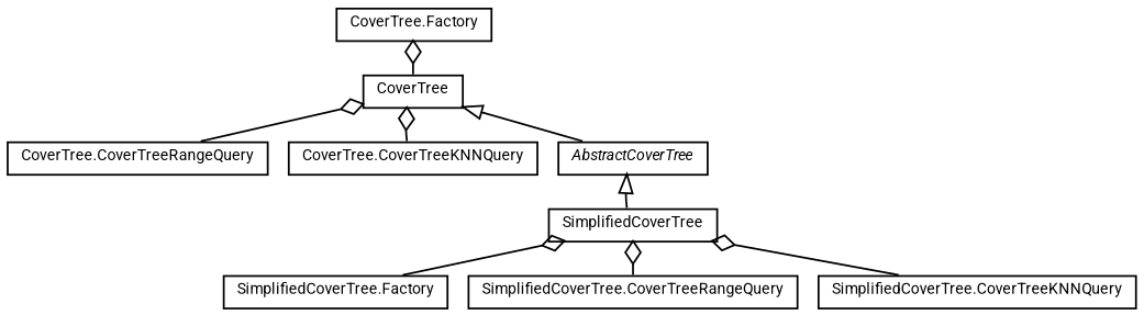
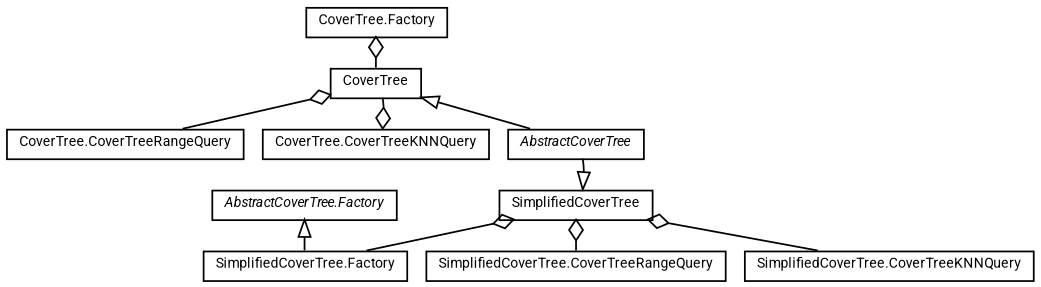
  digraph {
    nodesep=0.15
    rankdir=TB
    ranksep=0.25
    node [fontcolor=black fontname=Roboto fontsize=8 margin=0 shape=plaintext]
    edge [arrowhead=none arrowtail=ediamond color=black dir=back fontname=Roboto fontsize=7 labelfontname=Roboto labelfontsize=7 weight=4]
    n1 [height=0 label=<<table title="de.lmu.ifi.dbs.elki.index.tree.metrical.covertree.CoverTree" border="0" cellborder="1" cellspacing="0" cellpadding="2" href="CoverTree.html" target="_parent"> 		<tr><td><table border="0" cellspacing="0" cellpadding="1"> 		<tr><td align="center" balign="center"> <font face="Roboto">CoverTree</font> </td></tr> 		</table></td></tr> 		</table>> width=0]
    n2 [height=0 label=<<table title="de.lmu.ifi.dbs.elki.index.tree.metrical.covertree.CoverTree.CoverTreeRangeQuery" border="0" cellborder="1" cellspacing="0" cellpadding="2" href="CoverTree.CoverTreeRangeQuery.html" target="_parent"> 		<tr><td><table border="0" cellspacing="0" cellpadding="1"> 		<tr><td align="center" balign="center"> <font face="Roboto">CoverTree.CoverTreeRangeQuery</font> </td></tr> 		</table></td></tr> 		</table>> width=0]
    n3 [height=0 label=<<table title="de.lmu.ifi.dbs.elki.index.tree.metrical.covertree.CoverTree.CoverTreeKNNQuery" border="0" cellborder="1" cellspacing="0" cellpadding="2" href="CoverTree.CoverTreeKNNQuery.html" target="_parent"> 		<tr><td><table border="0" cellspacing="0" cellpadding="1"> 		<tr><td align="center" balign="center"> <font face="Roboto">CoverTree.CoverTreeKNNQuery</font> </td></tr> 		</table></td></tr> 		</table>> width=0]
    n4 [height=0 label=<<table title="de.lmu.ifi.dbs.elki.index.tree.metrical.covertree.AbstractCoverTree" border="0" cellborder="1" cellspacing="0" cellpadding="2" href="AbstractCoverTree.html" target="_parent"> 		<tr><td><table border="0" cellspacing="0" cellpadding="1"> 		<tr><td align="center" balign="center"> <font face="Roboto"><i>AbstractCoverTree</i></font> </td></tr> 		</table></td></tr> 		</table>> width=0]
    n5 [height=0 label=<<table title="de.lmu.ifi.dbs.elki.index.tree.metrical.covertree.CoverTree.Factory" border="0" cellborder="1" cellspacing="0" cellpadding="2" href="CoverTree.Factory.html" target="_parent"> 		<tr><td><table border="0" cellspacing="0" cellpadding="1"> 		<tr><td align="center" balign="center"> <font face="Roboto">CoverTree.Factory</font> </td></tr> 		</table></td></tr> 		</table>> width=0]
    n6 [height=0 label=<<table title="de.lmu.ifi.dbs.elki.index.tree.metrical.covertree.SimplifiedCoverTree" border="0" cellborder="1" cellspacing="0" cellpadding="2" href="SimplifiedCoverTree.html" target="_parent"> 		<tr><td><table border="0" cellspacing="0" cellpadding="1"> 		<tr><td align="center" balign="center"> <font face="Roboto">SimplifiedCoverTree</font> </td></tr> 		</table></td></tr> 		</table>> width=0]
    n7 [height=0 label=<<table title="de.lmu.ifi.dbs.elki.index.tree.metrical.covertree.SimplifiedCoverTree.CoverTreeRangeQuery" border="0" cellborder="1" cellspacing="0" cellpadding="2" href="SimplifiedCoverTree.CoverTreeRangeQuery.html" target="_parent"> 		<tr><td><table border="0" cellspacing="0" cellpadding="1"> 		<tr><td align="center" balign="center"> <font face="Roboto">SimplifiedCoverTree.CoverTreeRangeQuery</font> </td></tr> 		</table></td></tr> 		</table>> width=0]
    n8 [height=0 label=<<table title="de.lmu.ifi.dbs.elki.index.tree.metrical.covertree.SimplifiedCoverTree.CoverTreeKNNQuery" border="0" cellborder="1" cellspacing="0" cellpadding="2" href="SimplifiedCoverTree.CoverTreeKNNQuery.html" target="_parent"> 		<tr><td><table border="0" cellspacing="0" cellpadding="1"> 		<tr><td align="center" balign="center"> <font face="Roboto">SimplifiedCoverTree.CoverTreeKNNQuery</font> </td></tr> 		</table></td></tr> 		</table>> width=0]
    n9 [height=0 label=<<table title="de.lmu.ifi.dbs.elki.index.tree.metrical.covertree.SimplifiedCoverTree.Factory" border="0" cellborder="1" cellspacing="0" cellpadding="2" href="SimplifiedCoverTree.Factory.html" target="_parent"> 		<tr><td><table border="0" cellspacing="0" cellpadding="1"> 		<tr><td align="center" balign="center"> <font face="Roboto">SimplifiedCoverTree.Factory</font> </td></tr> 		</table></td></tr> 		</table>> width=0]
+   n10 [height=0 label=<<table title="de.lmu.ifi.dbs.elki.index.tree.metrical.covertree.AbstractCoverTree.Factory" border="0" cellborder="1" cellspacing="0" cellpadding="2" href="AbstractCoverTree.Factory.html" target="_parent"> 		<tr><td><table border="0" cellspacing="0" cellpadding="1"> 		<tr><td align="center" balign="center"> <font face="Roboto"><i>AbstractCoverTree.Factory</i></font> </td></tr> 		</table></td></tr> 		</table>> width=0]
    n1 -> n2
-   n1 -> n3
+   n3 -> n1
    n1 -> n4 [arrowtail=empty weight=10 arrowhead=""]
-   n4 -> n6 [arrowtail=empty weight=10 arrowhead=""]
+   n6 -> n4 [arrowtail=empty weight=10 arrowhead=""]
    n5 -> n1
    n6 -> n7
    n6 -> n8
    n6 -> n9
+   n10 -> n9 [arrowtail=empty weight=10 arrowhead=""]
  }
